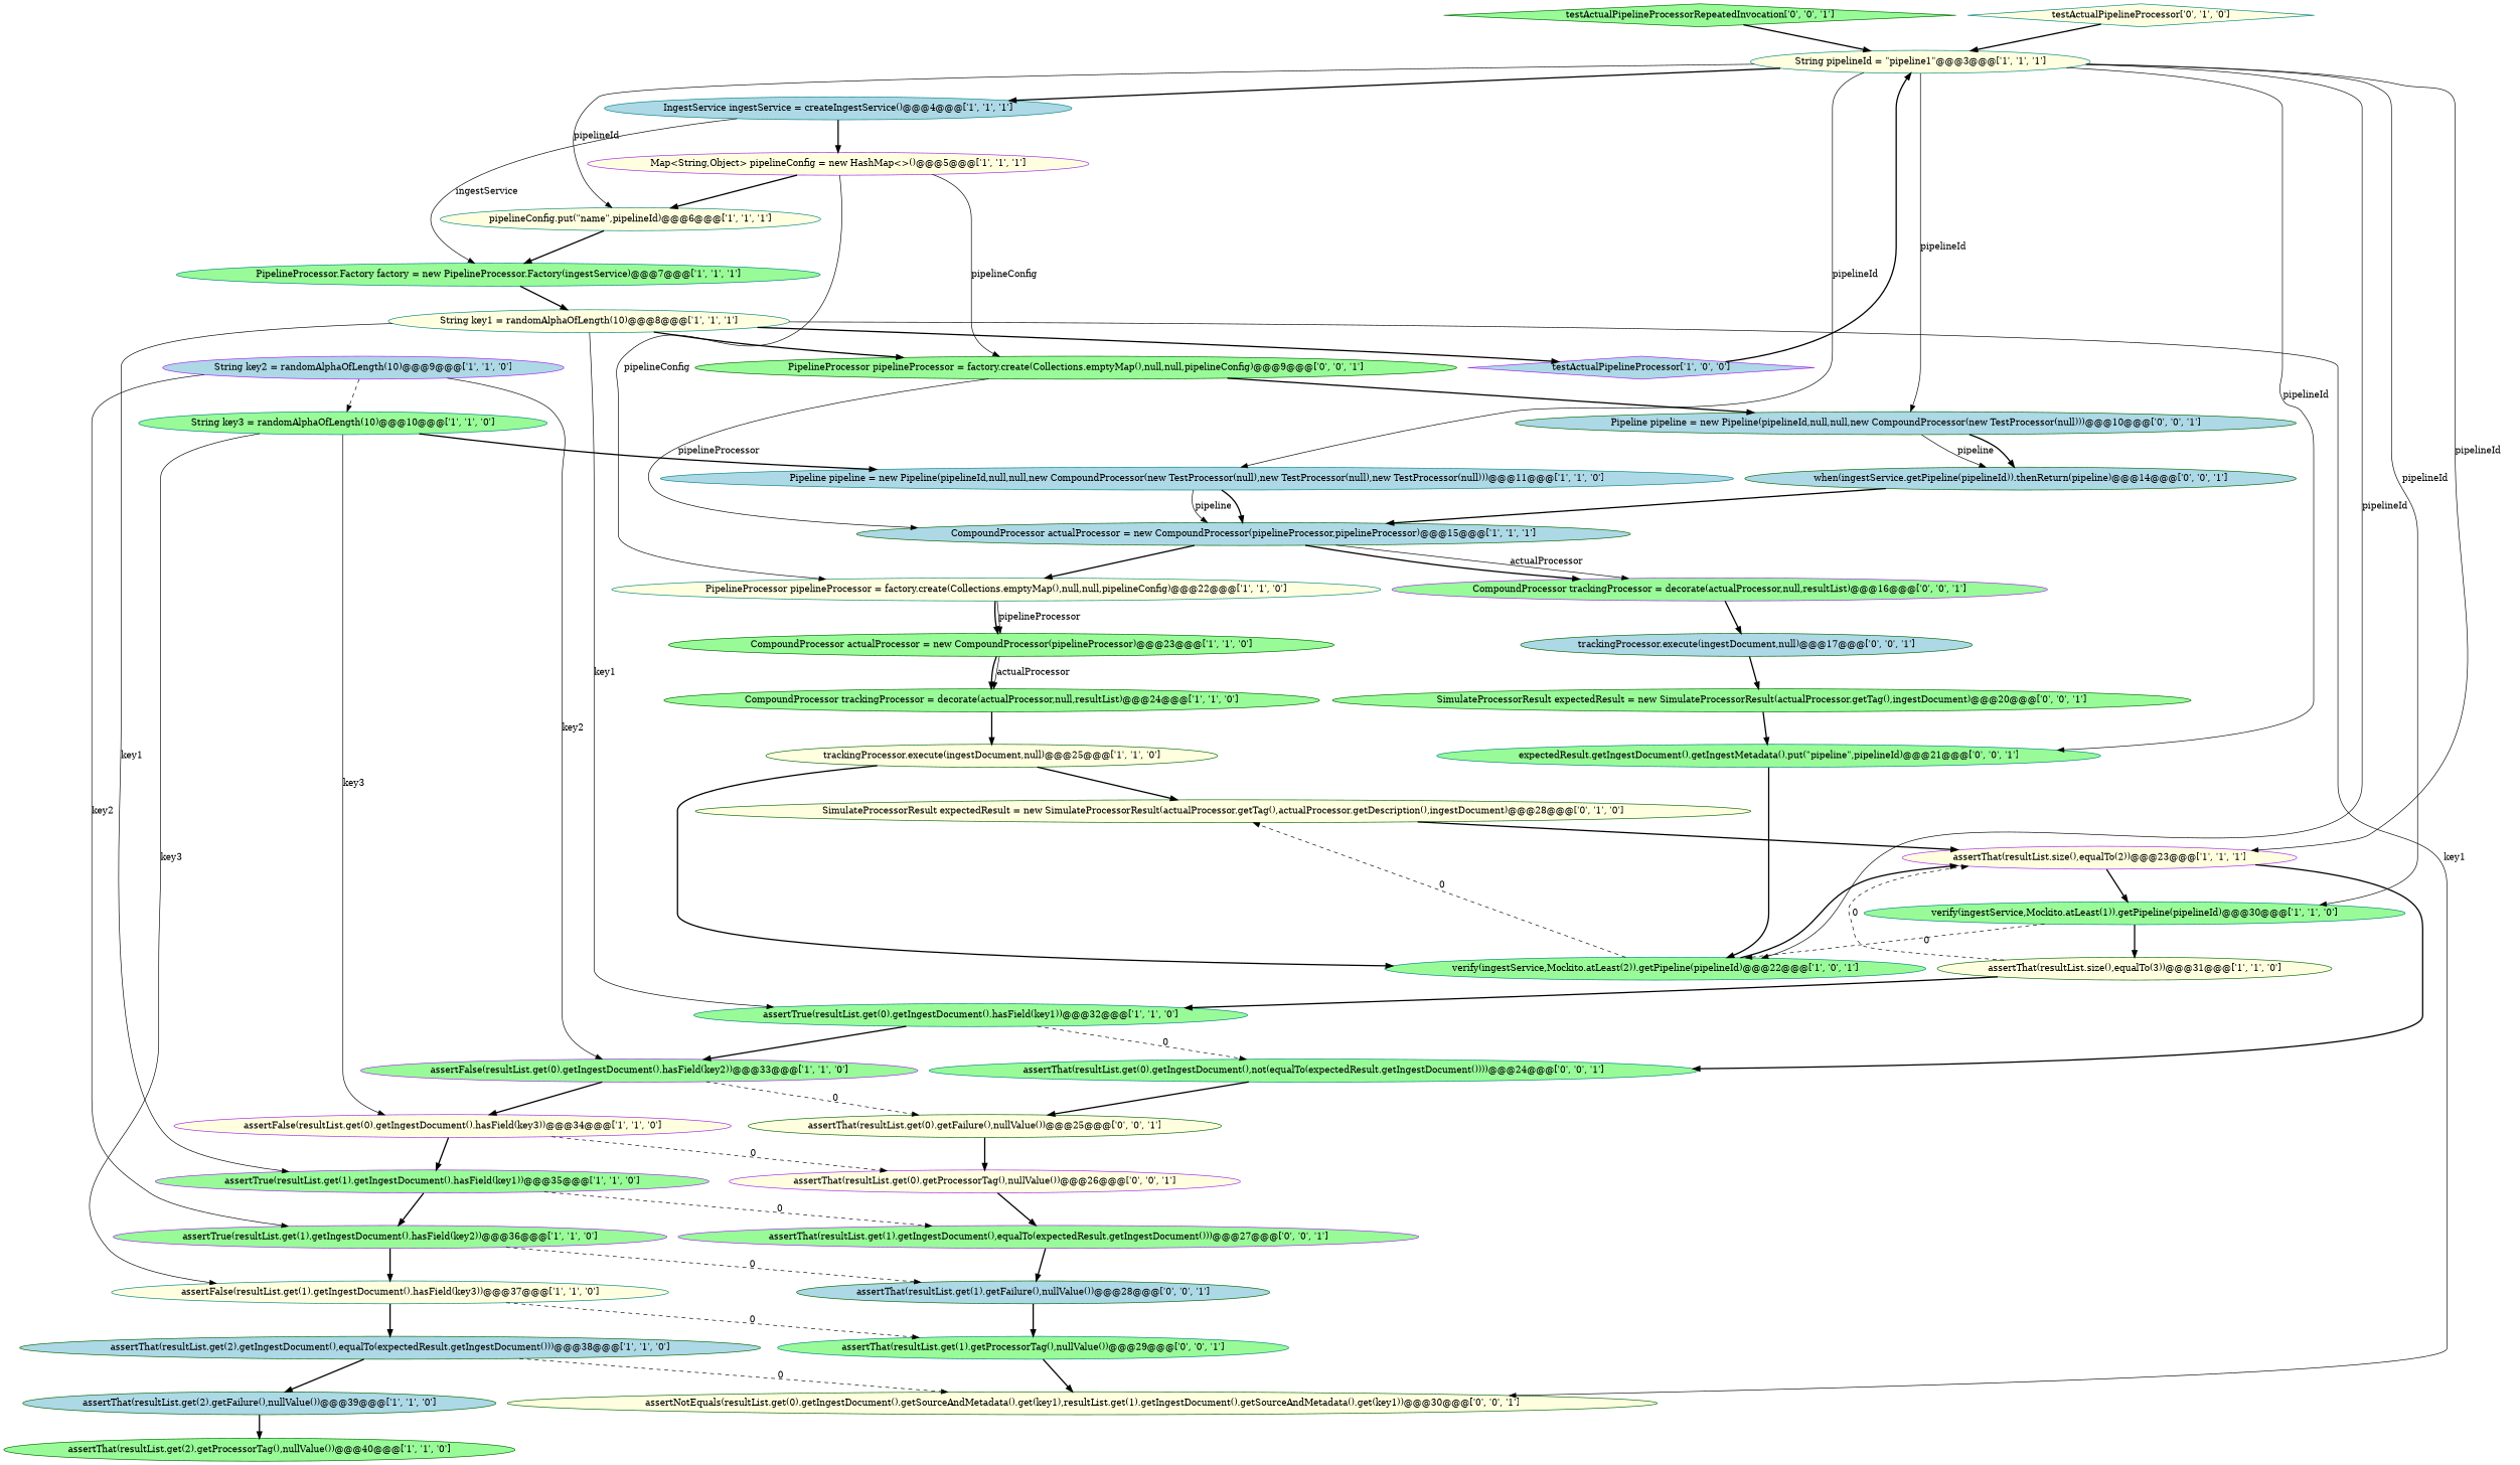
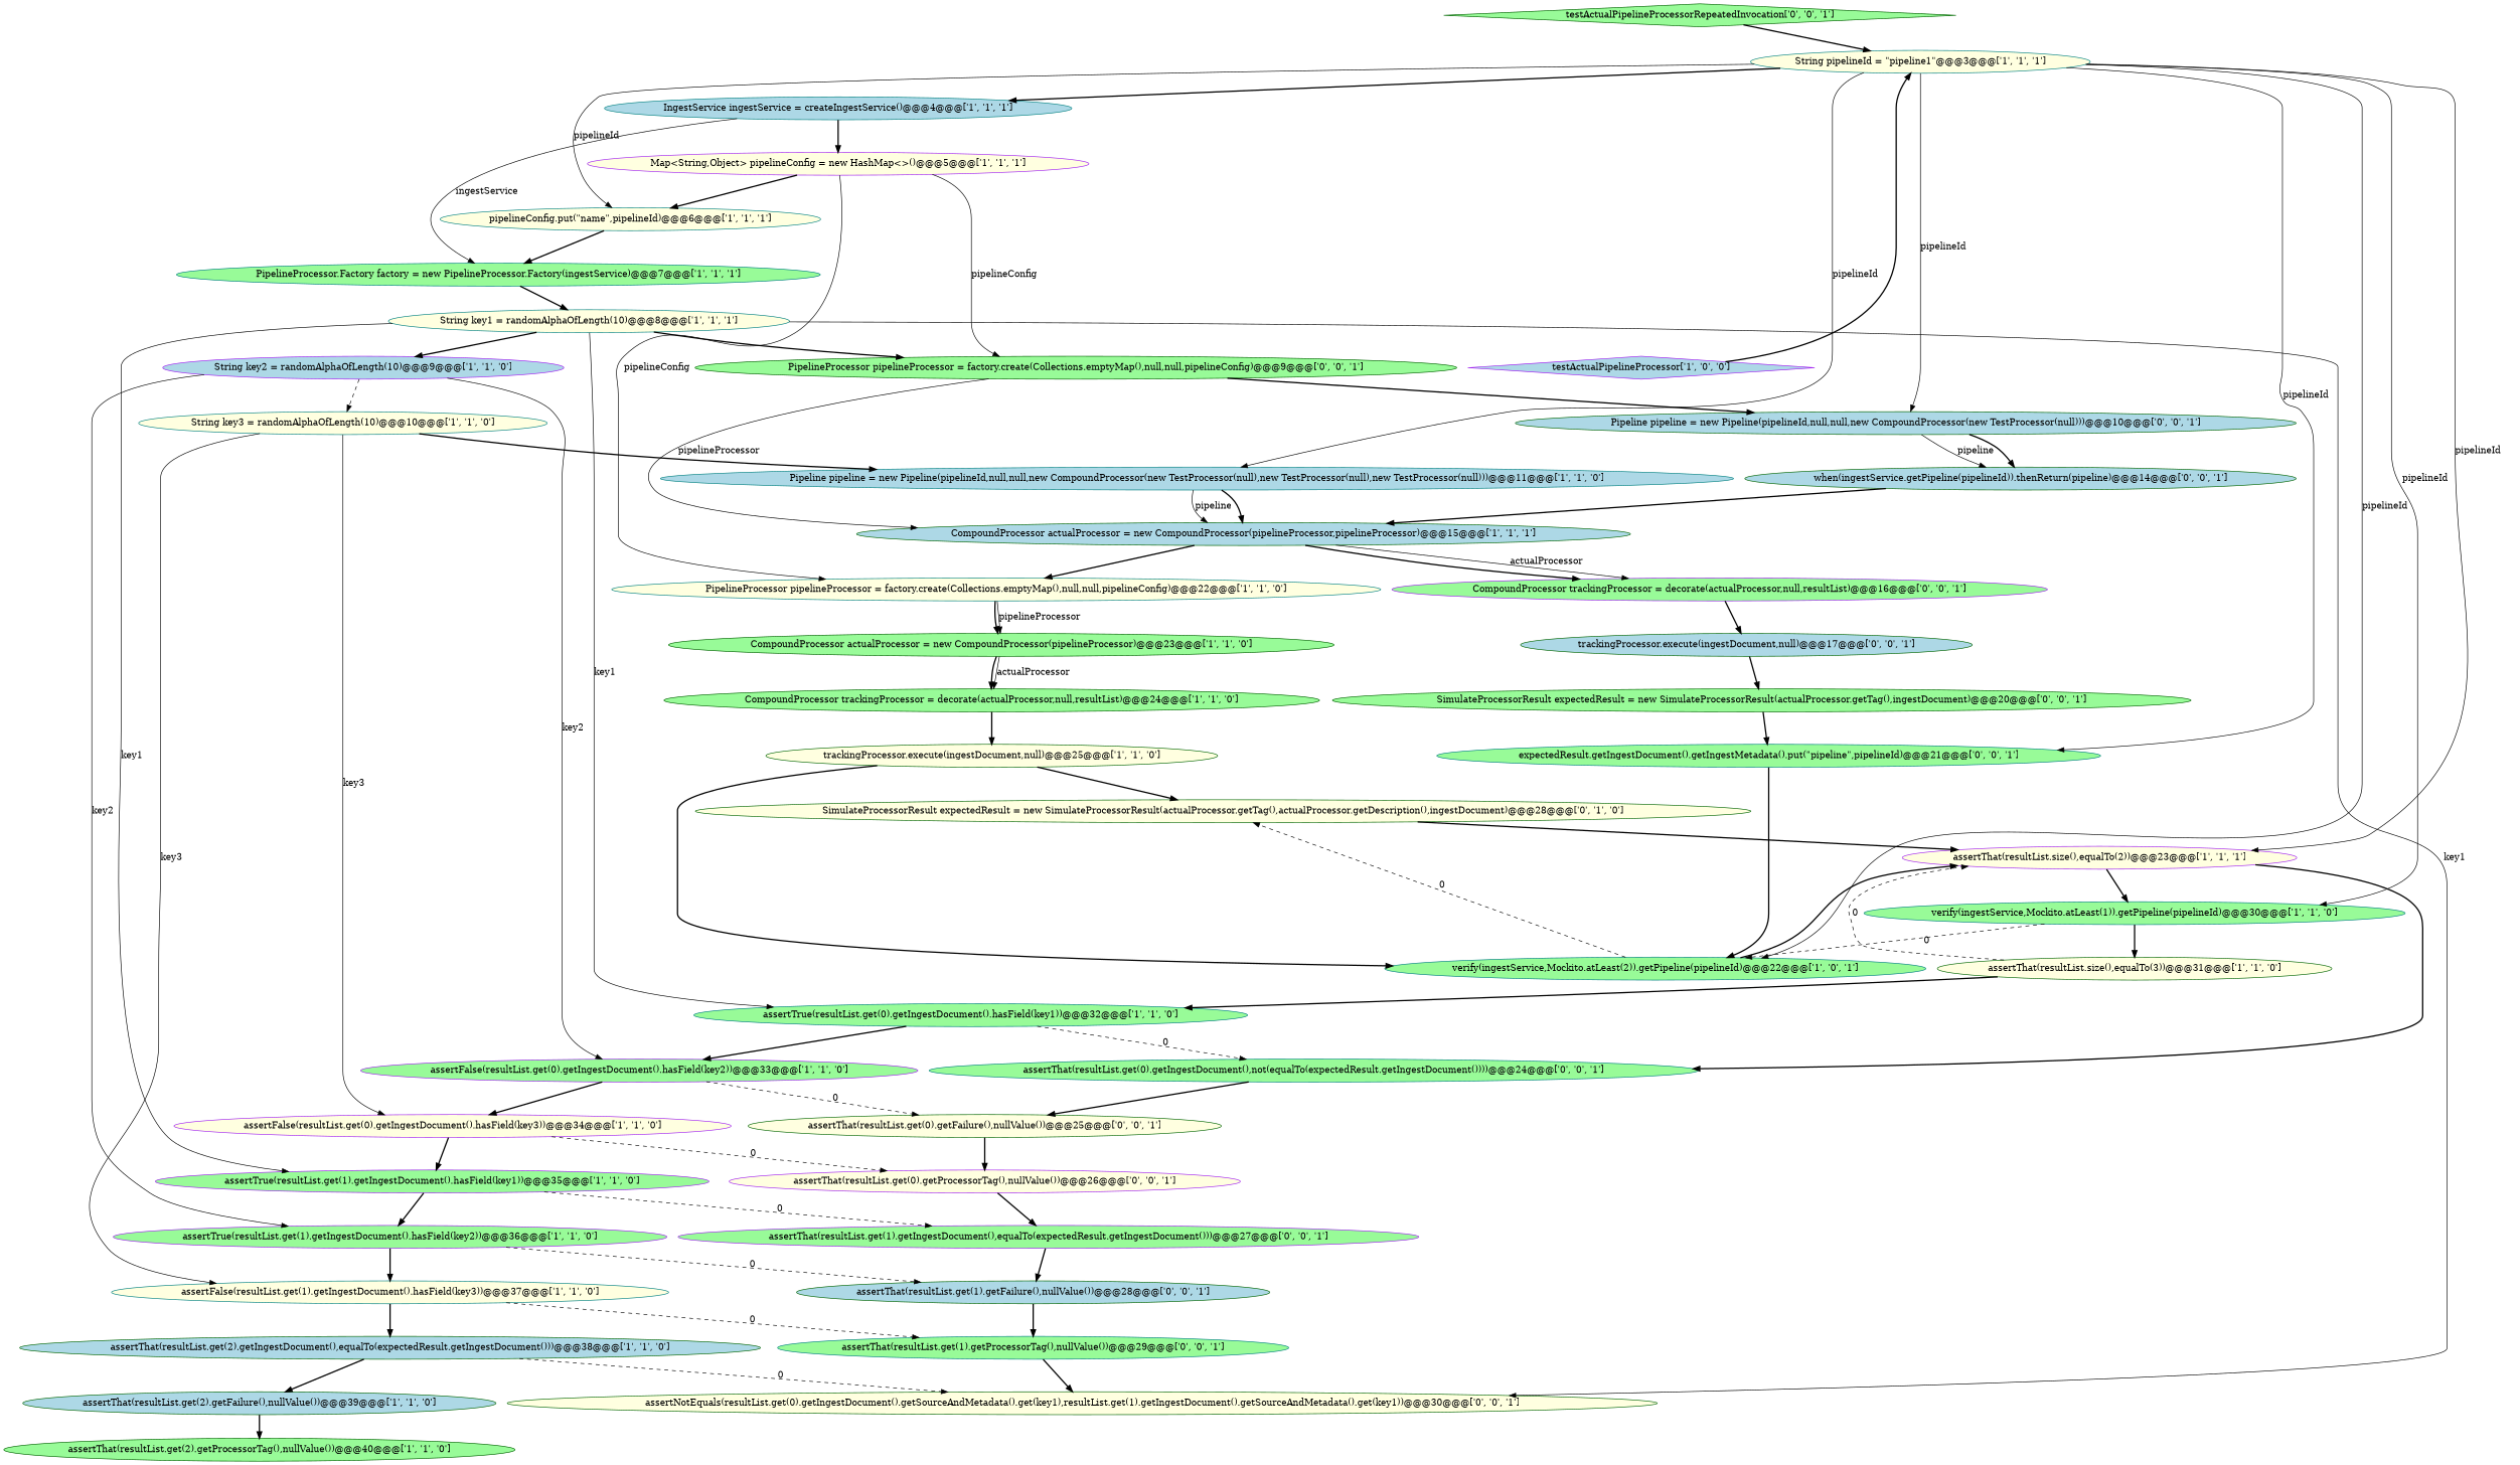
  digraph {
    node [color=darkgreen fillcolor=palegreen shape=ellipse style=filled]
    edge [style=bold]
    n1 [fillcolor=lightyellow label="assertNotEquals(resultList.get(0).getIngestDocument().getSourceAndMetadata().get(key1),resultList.get(1).getIngestDocument().getSourceAndMetadata().get(key1))@@@30@@@['0', '0', '1']"]
    n2 [fillcolor=lightyellow label="SimulateProcessorResult expectedResult = new SimulateProcessorResult(actualProcessor.getTag(),actualProcessor.getDescription(),ingestDocument)@@@28@@@['0', '1', '0']"]
    n3 [color=purple fillcolor=lightyellow label="assertThat(resultList.size(),equalTo(2))@@@23@@@['1', '1', '1']"]
    n4 [color=teal label="verify(ingestService,Mockito.atLeast(1)).getPipeline(pipelineId)@@@30@@@['1', '1', '0']"]
    n5 [color=teal label="assertThat(resultList.get(0).getIngestDocument(),not(equalTo(expectedResult.getIngestDocument())))@@@24@@@['0', '0', '1']"]
    n6 [fillcolor=lightblue label="assertThat(resultList.get(1).getFailure(),nullValue())@@@28@@@['0', '0', '1']"]
    n7 [color=teal label="assertThat(resultList.get(1).getProcessorTag(),nullValue())@@@29@@@['0', '0', '1']"]
    n8 [color=teal fillcolor=lightyellow label="PipelineProcessor pipelineProcessor = factory.create(Collections.emptyMap(),null,null,pipelineConfig)@@@22@@@['1', '1', '0']"]
    n9 [label="CompoundProcessor actualProcessor = new CompoundProcessor(pipelineProcessor)@@@23@@@['1', '1', '0']"]
    n10 [label="CompoundProcessor trackingProcessor = decorate(actualProcessor,null,resultList)@@@24@@@['1', '1', '0']"]
    n11 [label="assertThat(resultList.get(2).getProcessorTag(),nullValue())@@@40@@@['1', '1', '0']"]
    n12 [label="testActualPipelineProcessorRepeatedInvocation['0', '0', '1']" shape=diamond]
    n13 [color=teal fillcolor=lightyellow label="String pipelineId = \"pipeline1\"@@@3@@@['1', '1', '1']"]
    n14 [color=teal fillcolor=lightblue label="Pipeline pipeline = new Pipeline(pipelineId,null,null,new CompoundProcessor(new TestProcessor(null),new TestProcessor(null),new TestProcessor(null)))@@@11@@@['1', '1', '0']"]
    n15 [color=teal fillcolor=lightyellow label="pipelineConfig.put(\"name\",pipelineId)@@@6@@@['1', '1', '1']"]
    n16 [color=teal label="verify(ingestService,Mockito.atLeast(2)).getPipeline(pipelineId)@@@22@@@['1', '0', '1']"]
    n17 [color=teal fillcolor=lightblue label="IngestService ingestService = createIngestService()@@@4@@@['1', '1', '1']"]
    n18 [fillcolor=lightblue label="Pipeline pipeline = new Pipeline(pipelineId,null,null,new CompoundProcessor(new TestProcessor(null)))@@@10@@@['0', '0', '1']"]
    n19 [color=teal label="expectedResult.getIngestDocument().getIngestMetadata().put(\"pipeline\",pipelineId)@@@21@@@['0', '0', '1']"]
-   n20 [color=teal label="String key3 = randomAlphaOfLength(10)@@@10@@@['1', '1', '0']"]
+   n20 [color=teal fillcolor=lightyellow label="String key3 = randomAlphaOfLength(10)@@@10@@@['1', '1', '0']"]
    n21 [color=teal fillcolor=lightyellow label="assertFalse(resultList.get(1).getIngestDocument().hasField(key3))@@@37@@@['1', '1', '0']"]
    n22 [color=purple fillcolor=lightyellow label="assertFalse(resultList.get(0).getIngestDocument().hasField(key3))@@@34@@@['1', '1', '0']"]
    n23 [fillcolor=lightblue label="assertThat(resultList.get(2).getIngestDocument(),equalTo(expectedResult.getIngestDocument()))@@@38@@@['1', '1', '0']"]
    n24 [fillcolor=lightblue label="CompoundProcessor actualProcessor = new CompoundProcessor(pipelineProcessor,pipelineProcessor)@@@15@@@['1', '1', '1']"]
    n25 [color=purple fillcolor=lightyellow label="assertThat(resultList.get(0).getProcessorTag(),nullValue())@@@26@@@['0', '0', '1']"]
    n26 [color=purple label="assertTrue(resultList.get(1).getIngestDocument().hasField(key1))@@@35@@@['1', '1', '0']"]
    n27 [color=purple label="assertThat(resultList.get(1).getIngestDocument(),equalTo(expectedResult.getIngestDocument()))@@@27@@@['0', '0', '1']"]
    n28 [fillcolor=lightyellow label="assertThat(resultList.size(),equalTo(3))@@@31@@@['1', '1', '0']"]
    n29 [fillcolor=lightyellow label="assertThat(resultList.get(0).getFailure(),nullValue())@@@25@@@['0', '0', '1']"]
    n30 [color=teal label="PipelineProcessor.Factory factory = new PipelineProcessor.Factory(ingestService)@@@7@@@['1', '1', '1']"]
    n31 [color=teal fillcolor=lightyellow label="String key1 = randomAlphaOfLength(10)@@@8@@@['1', '1', '1']"]
    n32 [color=teal label="assertTrue(resultList.get(0).getIngestDocument().hasField(key1))@@@32@@@['1', '1', '0']"]
    n33 [label="PipelineProcessor pipelineProcessor = factory.create(Collections.emptyMap(),null,null,pipelineConfig)@@@9@@@['0', '0', '1']"]
    n34 [color=purple fillcolor=lightblue label="String key2 = randomAlphaOfLength(10)@@@9@@@['1', '1', '0']"]
    n35 [fillcolor=lightyellow label="trackingProcessor.execute(ingestDocument,null)@@@25@@@['1', '1', '0']"]
    n36 [color=purple label="assertFalse(resultList.get(0).getIngestDocument().hasField(key2))@@@33@@@['1', '1', '0']"]
    n37 [fillcolor=lightblue label="assertThat(resultList.get(2).getFailure(),nullValue())@@@39@@@['1', '1', '0']"]
    n38 [fillcolor=lightblue label="when(ingestService.getPipeline(pipelineId)).thenReturn(pipeline)@@@14@@@['0', '0', '1']"]
    n39 [color=purple label="CompoundProcessor trackingProcessor = decorate(actualProcessor,null,resultList)@@@16@@@['0', '0', '1']"]
    n40 [color=purple fillcolor=lightyellow label="Map<String,Object> pipelineConfig = new HashMap<>()@@@5@@@['1', '1', '1']"]
    n41 [fillcolor=lightblue label="trackingProcessor.execute(ingestDocument,null)@@@17@@@['0', '0', '1']"]
    n42 [color=purple fillcolor=lightblue label="testActualPipelineProcessor['1', '0', '0']" shape=diamond]
    n43 [label="SimulateProcessorResult expectedResult = new SimulateProcessorResult(actualProcessor.getTag(),ingestDocument)@@@20@@@['0', '0', '1']"]
    n44 [color=purple label="assertTrue(resultList.get(1).getIngestDocument().hasField(key2))@@@36@@@['1', '1', '0']"]
-   n45 [color=teal fillcolor=lightyellow label="testActualPipelineProcessor['0', '1', '0']" shape=diamond]
    n2 -> n3
    n3 -> n4
    n3 -> n5
    n4 -> n16 [label=0 style=dashed]
    n4 -> n28
    n5 -> n29
    n6 -> n7
    n7 -> n1
    n8 -> n9 [label=pipelineProcessor style=solid]
    n8 -> n9
    n9 -> n10 [label=actualProcessor style=solid]
    n9 -> n10
    n10 -> n35
    n12 -> n13
    n13 -> n3 [label=pipelineId style=solid]
    n13 -> n4 [label=pipelineId style=solid]
    n13 -> n14 [label=pipelineId style=solid]
    n13 -> n15 [label=pipelineId style=solid]
    n13 -> n16 [label=pipelineId style=solid]
    n13 -> n17
    n13 -> n18 [label=pipelineId style=solid]
    n13 -> n19 [label=pipelineId style=solid]
    n14 -> n24
    n14 -> n24 [label=pipeline style=solid]
    n15 -> n30
    n16 -> n2 [label=0 style=dashed]
    n16 -> n3
    n17 -> n30 [label=ingestService style=solid]
    n17 -> n40
    n18 -> n38 [label=pipeline style=solid]
    n18 -> n38
    n19 -> n16
    n20 -> n14
    n20 -> n21 [label=key3 style=solid]
    n20 -> n22 [label=key3 style=solid]
    n21 -> n7 [label=0 style=dashed]
    n21 -> n23
    n22 -> n25 [label=0 style=dashed]
    n22 -> n26
    n23 -> n1 [label=0 style=dashed]
    n23 -> n37
    n24 -> n8
    n24 -> n39 [label=actualProcessor style=solid]
    n24 -> n39
    n25 -> n27
    n26 -> n27 [label=0 style=dashed]
    n26 -> n44
    n27 -> n6
    n28 -> n3 [label=0 style=dashed]
    n28 -> n32
    n29 -> n25
    n30 -> n31
    n31 -> n1 [label=key1 style=solid]
    n31 -> n26 [label=key1 style=solid]
    n31 -> n32 [label=key1 style=solid]
    n31 -> n33
-   n31 -> n42
+   n31 -> n34
    n32 -> n5 [label=0 style=dashed]
    n32 -> n36
    n33 -> n18
    n33 -> n24 [label=pipelineProcessor style=solid]
    n34 -> n20 [style=dashed]
    n34 -> n36 [label=key2 style=solid]
    n34 -> n44 [label=key2 style=solid]
    n35 -> n2
    n35 -> n16
    n36 -> n22
    n36 -> n29 [label=0 style=dashed]
    n37 -> n11
    n38 -> n24
    n39 -> n41
    n40 -> n8 [label=pipelineConfig style=solid]
    n40 -> n15
    n40 -> n33 [label=pipelineConfig style=solid]
    n41 -> n43
    n42 -> n13
    n43 -> n19
    n44 -> n6 [label=0 style=dashed]
    n44 -> n21
-   n45 -> n13
  }
